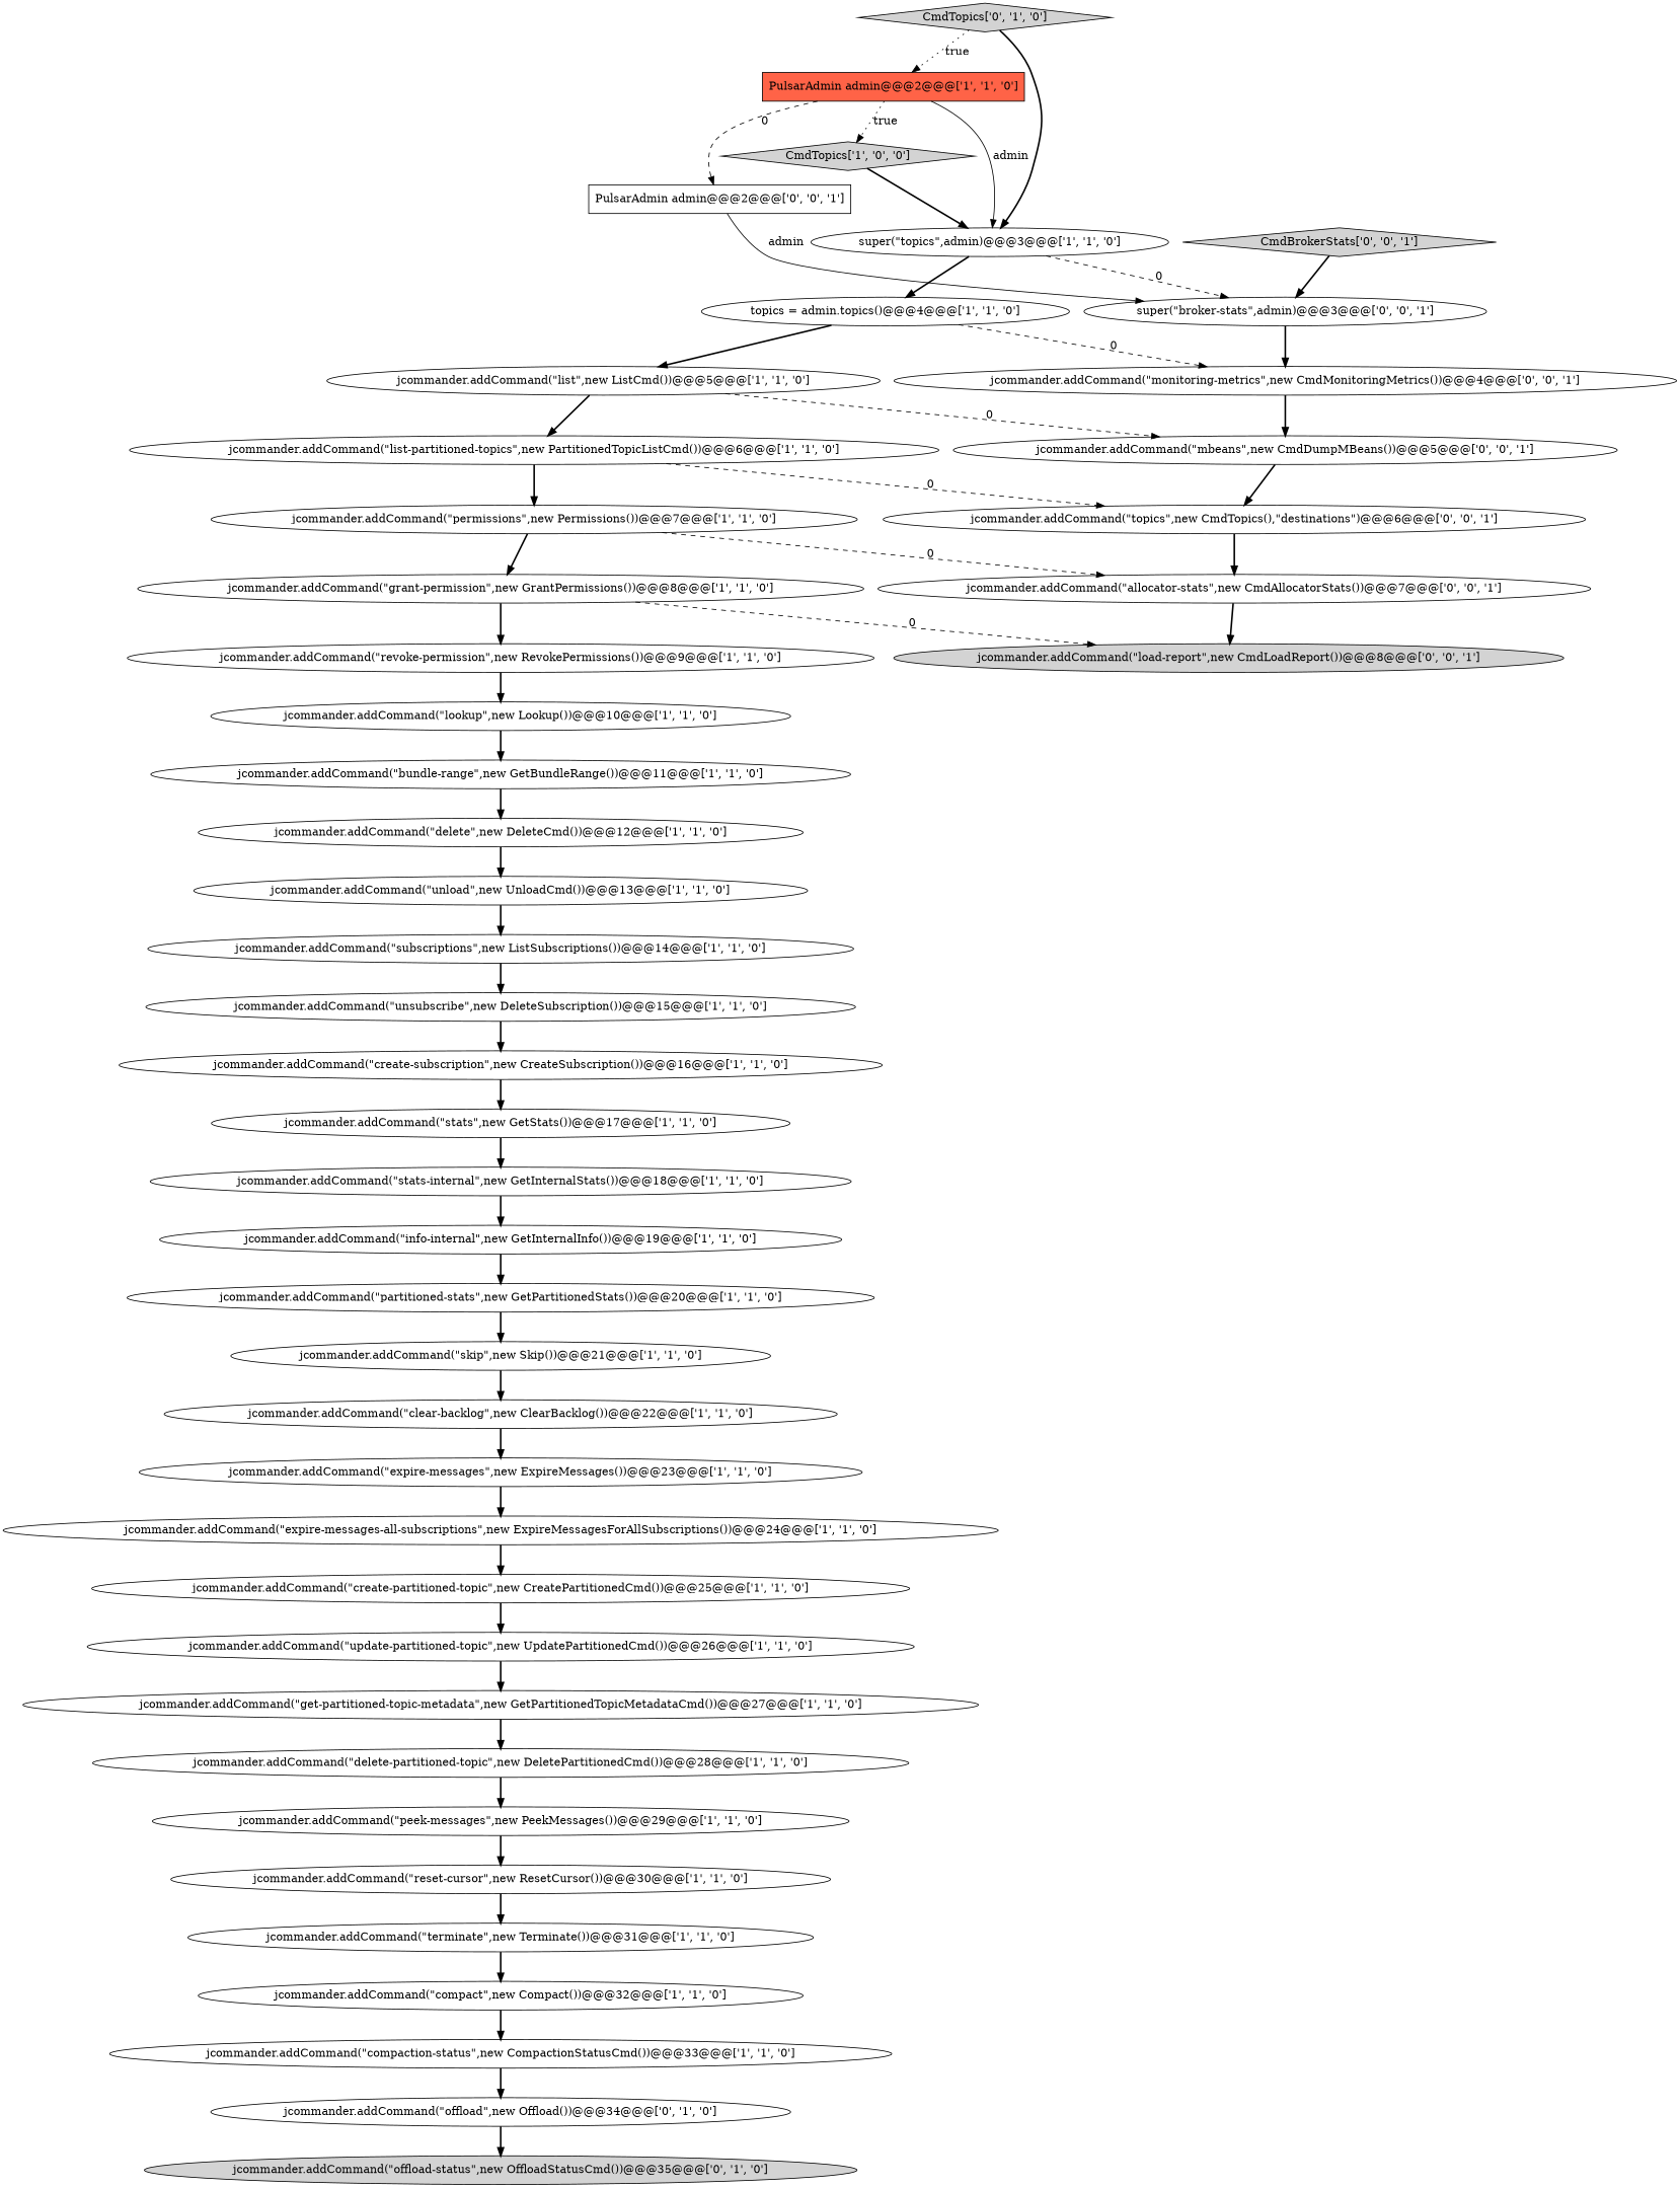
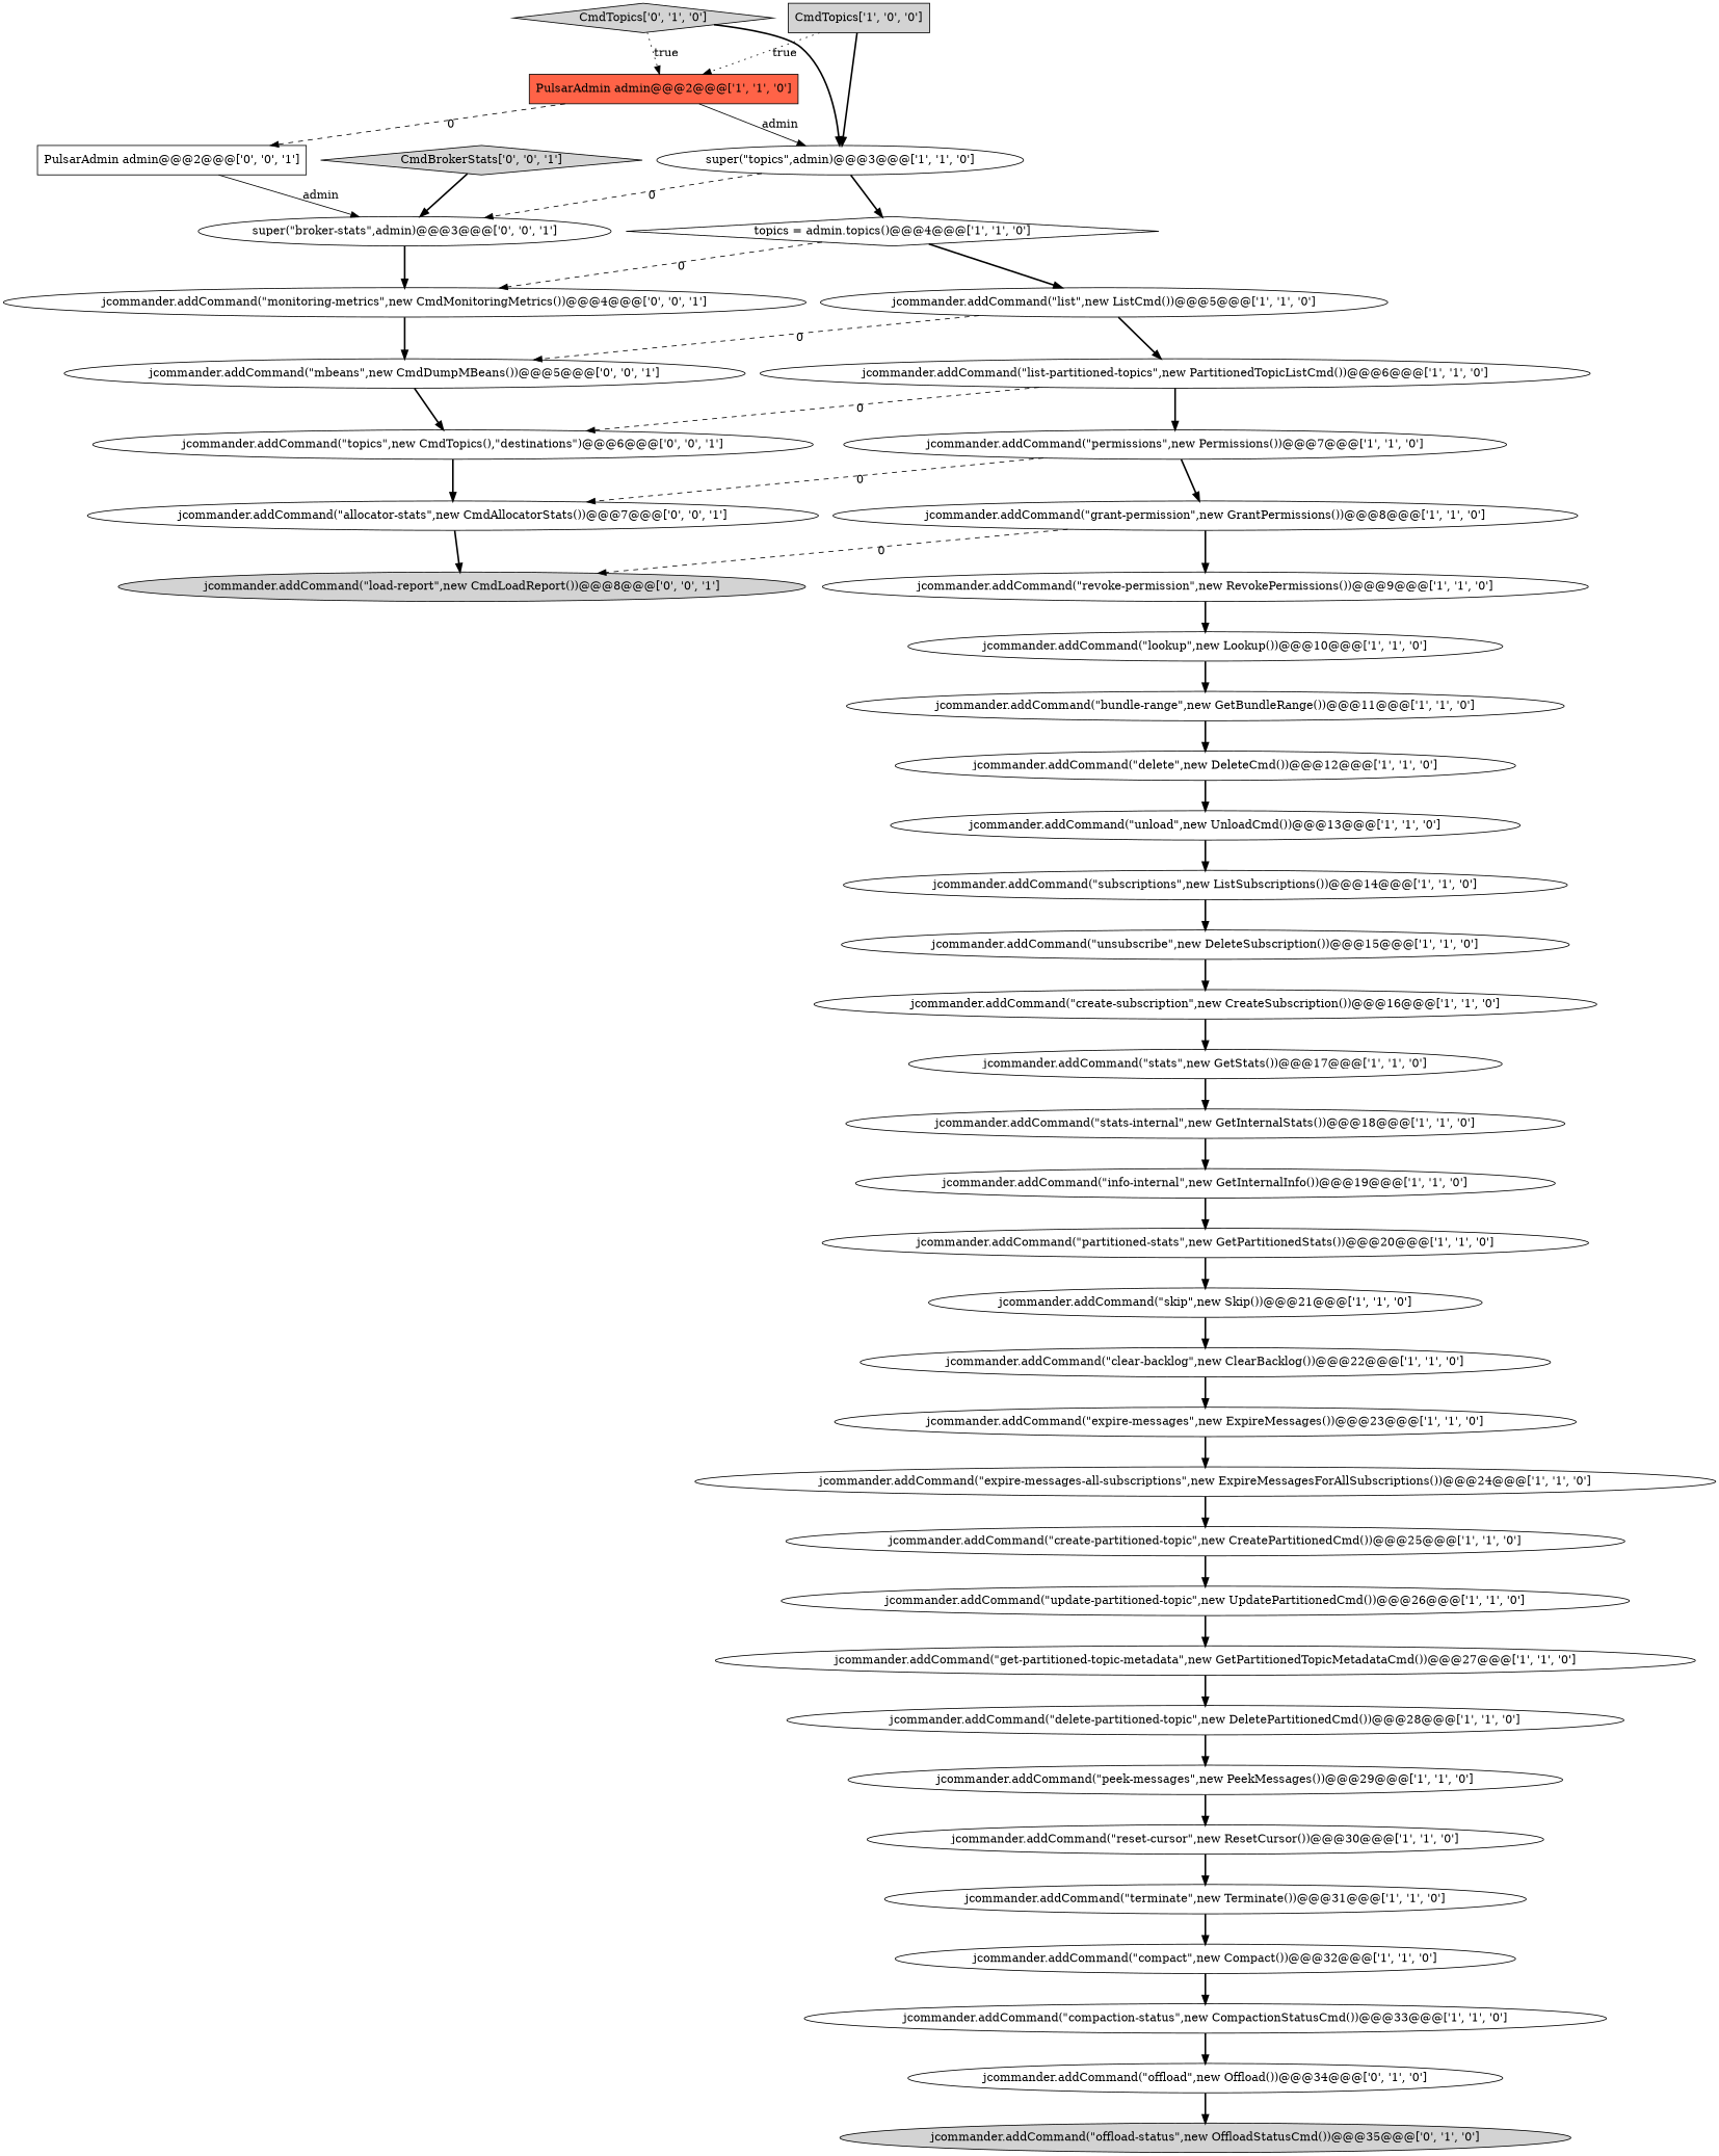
  digraph {
    node [fillcolor=white shape=ellipse style=filled]
    edge [style=bold]
    n1 [label="jcommander.addCommand(\"create-subscription\",new CreateSubscription())@@@16@@@['1', '1', '0']"]
    n2 [label="jcommander.addCommand(\"stats\",new GetStats())@@@17@@@['1', '1', '0']"]
    n3 [label="jcommander.addCommand(\"stats-internal\",new GetInternalStats())@@@18@@@['1', '1', '0']"]
    n4 [label="PulsarAdmin admin@@@2@@@['0', '0', '1']" shape=box]
    n5 [label="super(\"broker-stats\",admin)@@@3@@@['0', '0', '1']"]
    n6 [label="jcommander.addCommand(\"monitoring-metrics\",new CmdMonitoringMetrics())@@@4@@@['0', '0', '1']"]
    n7 [label="jcommander.addCommand(\"compact\",new Compact())@@@32@@@['1', '1', '0']"]
    n8 [label="jcommander.addCommand(\"compaction-status\",new CompactionStatusCmd())@@@33@@@['1', '1', '0']"]
    n9 [label="jcommander.addCommand(\"offload\",new Offload())@@@34@@@['0', '1', '0']"]
    n10 [label="jcommander.addCommand(\"lookup\",new Lookup())@@@10@@@['1', '1', '0']"]
    n11 [label="jcommander.addCommand(\"bundle-range\",new GetBundleRange())@@@11@@@['1', '1', '0']"]
    n12 [label="jcommander.addCommand(\"delete\",new DeleteCmd())@@@12@@@['1', '1', '0']"]
    n13 [label="jcommander.addCommand(\"info-internal\",new GetInternalInfo())@@@19@@@['1', '1', '0']"]
    n14 [label="jcommander.addCommand(\"partitioned-stats\",new GetPartitionedStats())@@@20@@@['1', '1', '0']"]
    n15 [fillcolor=lightgray label="jcommander.addCommand(\"offload-status\",new OffloadStatusCmd())@@@35@@@['0', '1', '0']"]
    n16 [label="jcommander.addCommand(\"clear-backlog\",new ClearBacklog())@@@22@@@['1', '1', '0']"]
    n17 [label="jcommander.addCommand(\"expire-messages\",new ExpireMessages())@@@23@@@['1', '1', '0']"]
    n18 [label="jcommander.addCommand(\"expire-messages-all-subscriptions\",new ExpireMessagesForAllSubscriptions())@@@24@@@['1', '1', '0']"]
    n19 [label="jcommander.addCommand(\"list\",new ListCmd())@@@5@@@['1', '1', '0']"]
    n20 [label="jcommander.addCommand(\"list-partitioned-topics\",new PartitionedTopicListCmd())@@@6@@@['1', '1', '0']"]
    n21 [label="jcommander.addCommand(\"mbeans\",new CmdDumpMBeans())@@@5@@@['0', '0', '1']"]
    n22 [label="jcommander.addCommand(\"permissions\",new Permissions())@@@7@@@['1', '1', '0']"]
    n23 [label="jcommander.addCommand(\"topics\",new CmdTopics(),\"destinations\")@@@6@@@['0', '0', '1']"]
-   n24 [fillcolor=lightgray label="CmdTopics['1', '0', '0']" shape=diamond]
+   n24 [fillcolor=lightgray label="CmdTopics['1', '0', '0']" shape=box]
    n25 [label="super(\"topics\",admin)@@@3@@@['1', '1', '0']"]
    n26 [fillcolor=tomato label="PulsarAdmin admin@@@2@@@['1', '1', '0']" shape=box]
-   n27 [label="topics = admin.topics()@@@4@@@['1', '1', '0']"]
+   n27 [label="topics = admin.topics()@@@4@@@['1', '1', '0']" shape=diamond]
    n28 [fillcolor=lightgray label="CmdBrokerStats['0', '0', '1']" shape=diamond]
    n29 [label="jcommander.addCommand(\"create-partitioned-topic\",new CreatePartitionedCmd())@@@25@@@['1', '1', '0']"]
    n30 [label="jcommander.addCommand(\"update-partitioned-topic\",new UpdatePartitionedCmd())@@@26@@@['1', '1', '0']"]
    n31 [label="jcommander.addCommand(\"allocator-stats\",new CmdAllocatorStats())@@@7@@@['0', '0', '1']"]
    n32 [label="jcommander.addCommand(\"grant-permission\",new GrantPermissions())@@@8@@@['1', '1', '0']"]
    n33 [fillcolor=lightgray label="jcommander.addCommand(\"load-report\",new CmdLoadReport())@@@8@@@['0', '0', '1']"]
    n34 [label="jcommander.addCommand(\"revoke-permission\",new RevokePermissions())@@@9@@@['1', '1', '0']"]
    n35 [fillcolor=lightgray label="CmdTopics['0', '1', '0']" shape=diamond]
    n36 [label="jcommander.addCommand(\"unload\",new UnloadCmd())@@@13@@@['1', '1', '0']"]
    n37 [label="jcommander.addCommand(\"subscriptions\",new ListSubscriptions())@@@14@@@['1', '1', '0']"]
    n38 [label="jcommander.addCommand(\"reset-cursor\",new ResetCursor())@@@30@@@['1', '1', '0']"]
    n39 [label="jcommander.addCommand(\"terminate\",new Terminate())@@@31@@@['1', '1', '0']"]
    n40 [label="jcommander.addCommand(\"unsubscribe\",new DeleteSubscription())@@@15@@@['1', '1', '0']"]
    n41 [label="jcommander.addCommand(\"get-partitioned-topic-metadata\",new GetPartitionedTopicMetadataCmd())@@@27@@@['1', '1', '0']"]
    n42 [label="jcommander.addCommand(\"delete-partitioned-topic\",new DeletePartitionedCmd())@@@28@@@['1', '1', '0']"]
    n43 [label="jcommander.addCommand(\"peek-messages\",new PeekMessages())@@@29@@@['1', '1', '0']"]
    n44 [label="jcommander.addCommand(\"skip\",new Skip())@@@21@@@['1', '1', '0']"]
    n1 -> n2
    n2 -> n3
    n3 -> n13
    n4 -> n5 [label=admin style=solid]
    n5 -> n6
    n6 -> n21
    n7 -> n8
    n8 -> n9
    n9 -> n15
    n10 -> n11
    n11 -> n12
    n12 -> n36
    n13 -> n14
    n14 -> n44
    n16 -> n17
    n17 -> n18
    n18 -> n29
    n19 -> n20
    n19 -> n21 [label=0 style=dashed]
    n20 -> n22
    n20 -> n23 [label=0 style=dashed]
    n21 -> n23
    n22 -> n31 [label=0 style=dashed]
    n22 -> n32
    n23 -> n31
    n24 -> n25
-   n26 -> n24 [label=true style=dotted]
+   n24 -> n26 [label=true style=dotted]
    n25 -> n5 [label=0 style=dashed]
    n25 -> n27
    n26 -> n4 [label=0 style=dashed]
    n26 -> n25 [label=admin style=solid]
    n27 -> n6 [label=0 style=dashed]
    n27 -> n19
    n28 -> n5
    n29 -> n30
    n30 -> n41
    n31 -> n33
    n32 -> n33 [label=0 style=dashed]
    n32 -> n34
    n34 -> n10
    n35 -> n25
    n35 -> n26 [label=true style=dotted]
    n36 -> n37
    n37 -> n40
    n38 -> n39
    n39 -> n7
    n40 -> n1
    n41 -> n42
    n42 -> n43
    n43 -> n38
    n44 -> n16
  }
